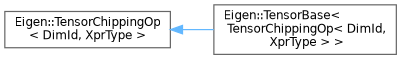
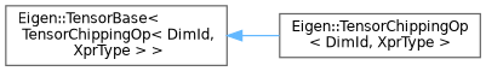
  digraph {
    rankdir=LR
    node [color=grey40 fillcolor=white fontname=Helvetica fontsize=10 shape=box style=filled]
    n1 [height=0.2 label="Eigen::TensorBase\<\l TensorChippingOp\< DimId,\l XprType \> \>" width=0.4]
    n2 [height=0.2 label="Eigen::TensorChippingOp\l\< DimId, XprType \>" width=0.4]
-   n2 -> n1 [color=steelblue1 dir=back fontname=Helvetica fontsize=10 labelfontname=Helvetica labelfontsize=10 style=solid]
+   n1 -> n2 [color=steelblue1 dir=back fontname=Helvetica fontsize=10 labelfontname=Helvetica labelfontsize=10 style=solid]
  }
